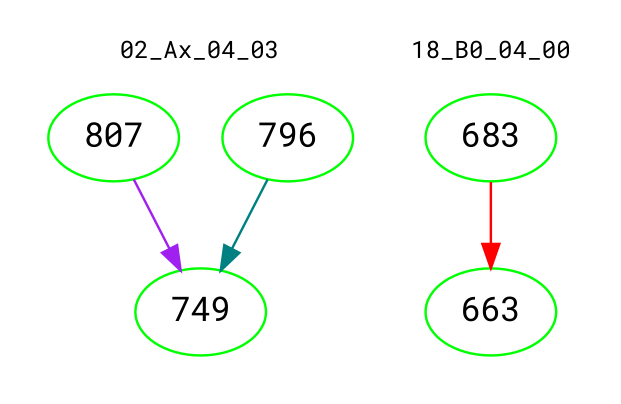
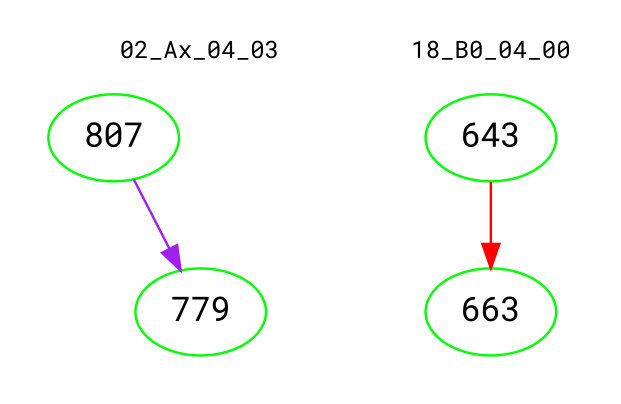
  digraph {
    fontname="Roboto Mono"
    node [color=green fontname="Roboto Mono"]
    edge [arrowhead=normal fontname="Roboto Mono" style=solid]
-   n1 [label=796]
-   n2 [label=749]
+   n2 [label=779]
    n3 [label=807]
-   n4 [label=683]
+   n4 [label=643]
    n5 [label=663]
    subgraph cluster_1 {
      color=white
      fontsize=10
      label="02_Ax_04_03"
-     n1
      n2
      n3
    }
    subgraph cluster_2 {
      color=white
      fontsize=10
      label="18_B0_04_00"
      n4
      n5
    }
-   n1 -> n2 [color=teal]
    n3 -> n2 [color=purple]
    n4 -> n5 [color=red]
  }
